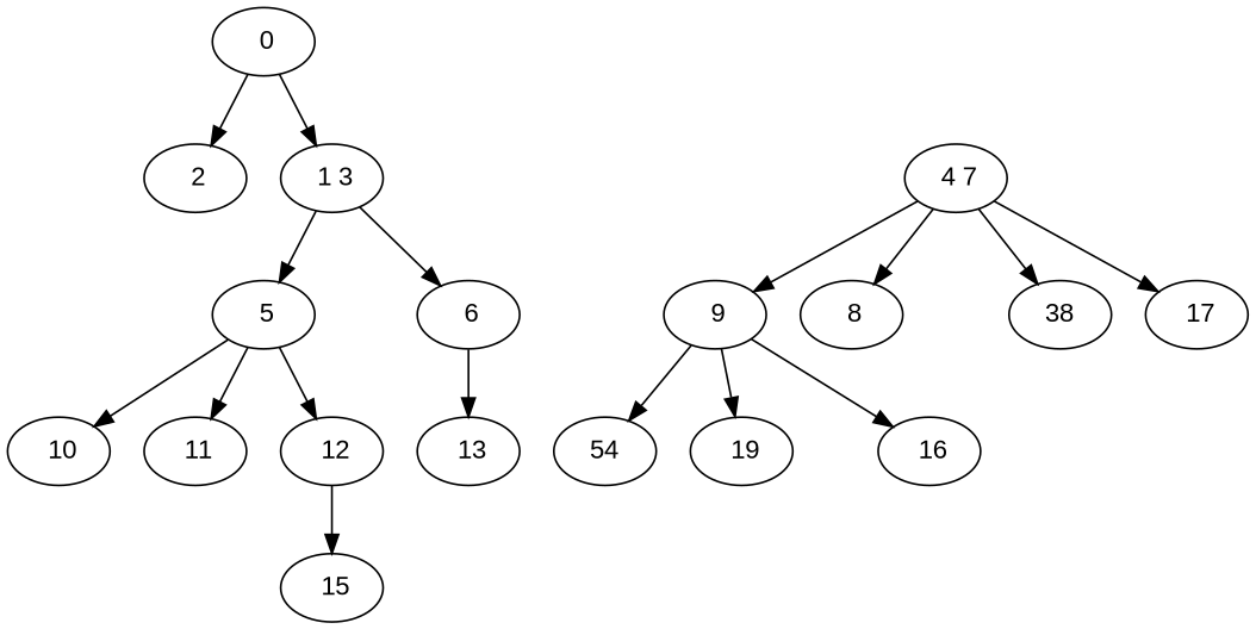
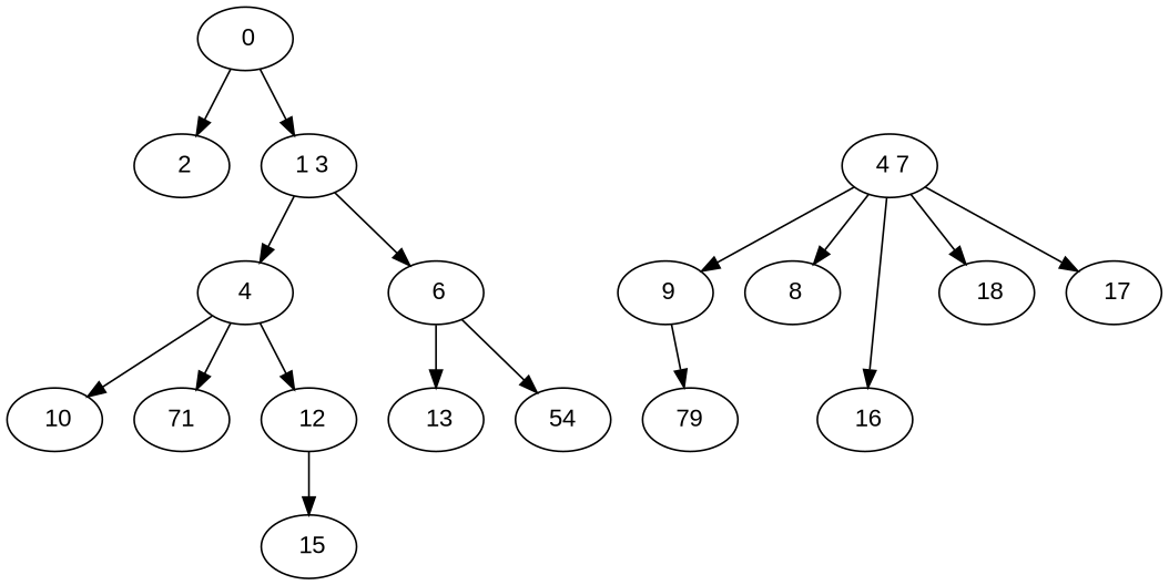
  digraph {
    fontname="Liberation Sans"
    node [fontname="Liberation Sans"]
    edge [fontname="Liberation Sans"]
    " 0"
    " 2"
    " 1 3"
-   " 5"
+   " 5" [label=4]
    " 6"
    " 4 7"
    " 9"
    " 8"
    " 16"
-   " 18" [label=38]
+   " 18"
    " 17"
    " 10"
-   " 11"
+   " 11" [label=71]
    " 12"
    " 13"
    n16 [label=54]
-   " 19"
+   " 19" [label=79]
    " 15"
    " 0" -> " 2"
    " 0" -> " 1 3"
    " 1 3" -> " 5"
    " 1 3" -> " 6"
    " 5" -> " 10"
    " 5" -> " 11"
    " 5" -> " 12"
    " 6" -> " 13"
-   " 9" -> n16
+   " 6" -> n16
    " 4 7" -> " 9"
    " 4 7" -> " 8"
-   " 9" -> " 16"
+   " 4 7" -> " 16"
    " 4 7" -> " 18"
    " 4 7" -> " 17"
    " 9" -> " 19"
    " 12" -> " 15"
  }
